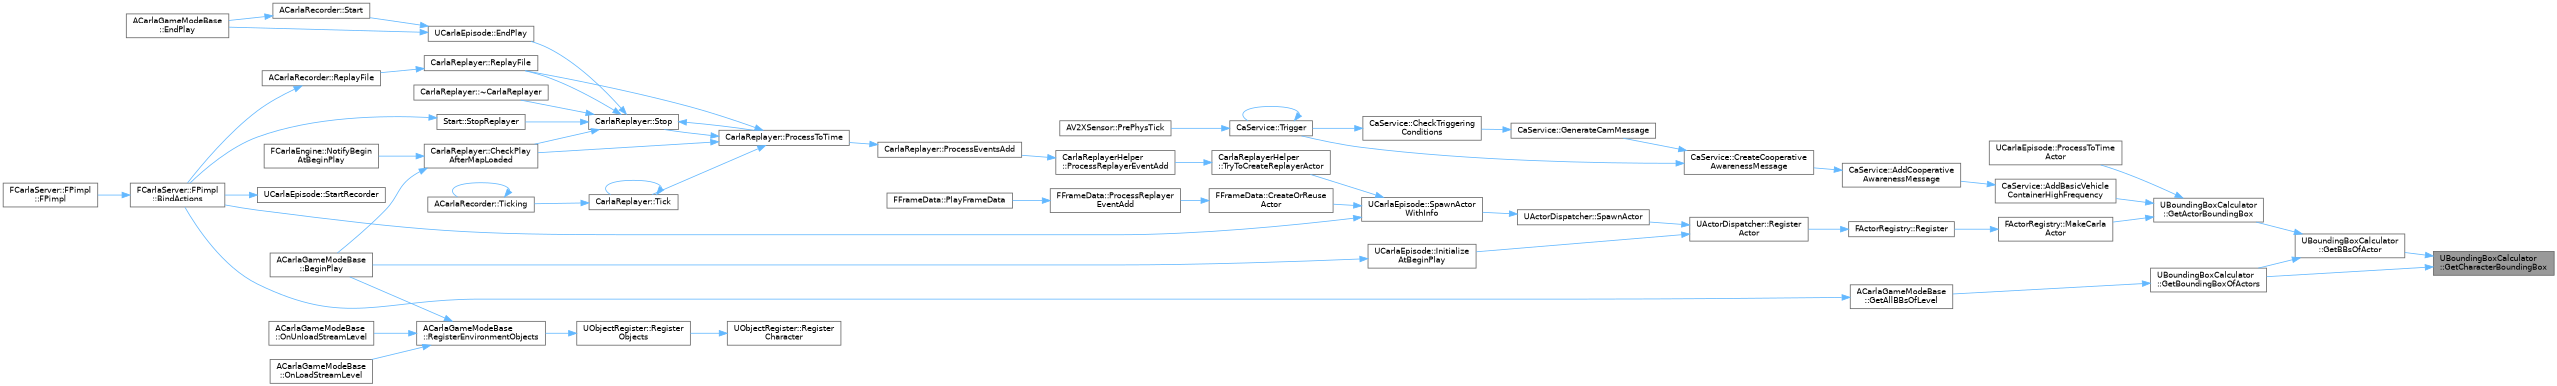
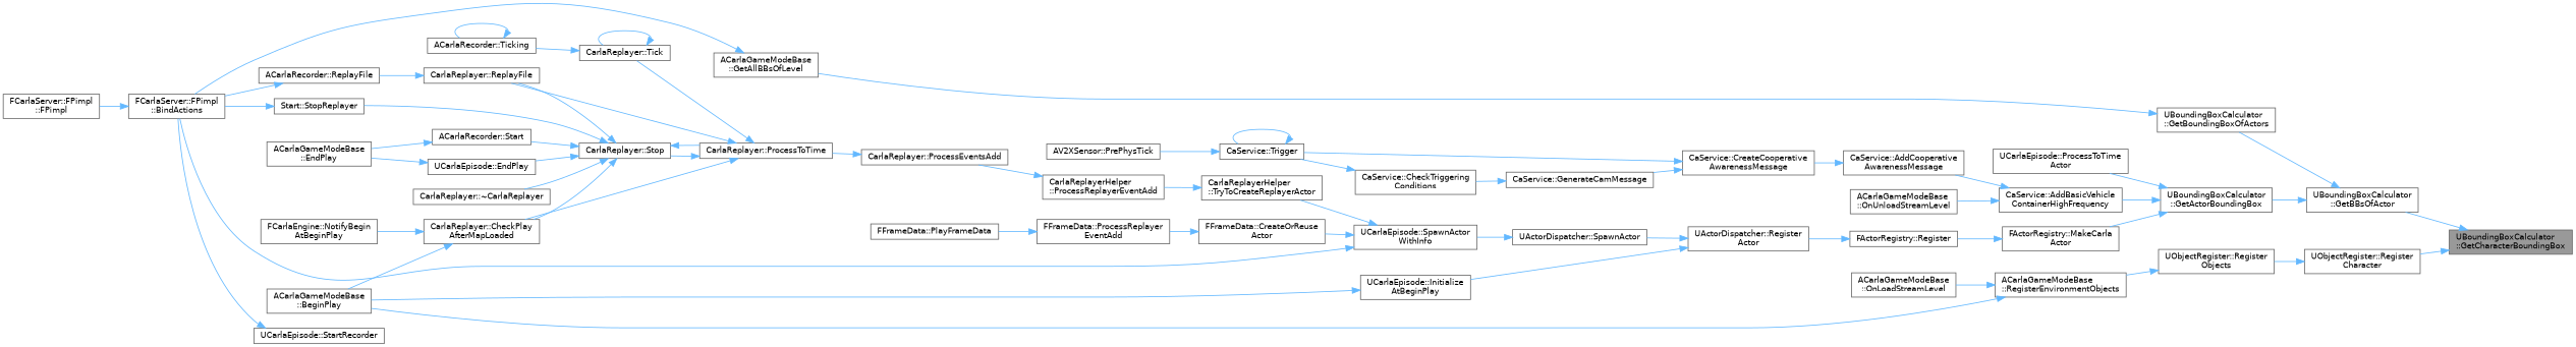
  digraph {
    rankdir=RL
    node [color=grey40 fillcolor=white fontname=Helvetica fontsize=10 shape=box style=filled]
    edge [color=steelblue1 dir=back fontname=Helvetica fontsize=10 labelfontname=Helvetica labelfontsize=10 style=solid]
    n1 [color=gray40 fillcolor=grey60 fontcolor=black height=0.2 label="UBoundingBoxCalculator\l::GetCharacterBoundingBox" width=0.4]
    n2 [height=0.2 label="UBoundingBoxCalculator\l::GetBBsOfActor" width=0.4]
    n3 [height=0.2 label="UObjectRegister::Register\lCharacter" width=0.4]
    n4 [height=0.2 label="UBoundingBoxCalculator\l::GetActorBoundingBox" width=0.4]
    n5 [height=0.2 label="UBoundingBoxCalculator\l::GetBoundingBoxOfActors" width=0.4]
    n6 [height=0.2 label="UObjectRegister::Register\lObjects" width=0.4]
    n7 [height=0.2 label="CaService::AddBasicVehicle\lContainerHighFrequency" width=0.4]
    n8 [height=0.2 label="FActorRegistry::MakeCarla\lActor" width=0.4]
    n9 [height=0.2 label="UCarlaEpisode::ProcessToTime\lActor" width=0.4]
    n10 [height=0.2 label="ACarlaGameModeBase\l::GetAllBBsOfLevel" width=0.4]
    n11 [height=0.2 label="CaService::AddCooperative\lAwarenessMessage" width=0.4]
    n12 [height=0.2 label="FActorRegistry::Register" width=0.4]
    n13 [height=0.2 label="CaService::CreateCooperative\lAwarenessMessage" width=0.4]
    n14 [height=0.2 label="CaService::GenerateCamMessage" width=0.4]
    n15 [height=0.2 label="CaService::Trigger" width=0.4]
    n16 [height=0.2 label="CaService::CheckTriggering\lConditions" width=0.4]
    n17 [height=0.2 label="AV2XSensor::PrePhysTick" width=0.4]
    n18 [height=0.2 label="UActorDispatcher::Register\lActor" width=0.4]
    n19 [height=0.2 label="UCarlaEpisode::Initialize\lAtBeginPlay" width=0.4]
    n20 [height=0.2 label="UActorDispatcher::SpawnActor" width=0.4]
    n21 [height=0.2 label="ACarlaGameModeBase\l::BeginPlay" width=0.4]
    n22 [height=0.2 label="UCarlaEpisode::SpawnActor\lWithInfo" width=0.4]
    n23 [height=0.2 label="FCarlaServer::FPimpl\l::BindActions" width=0.4]
    n24 [height=0.2 label="FFrameData::CreateOrReuse\lActor" width=0.4]
    n25 [height=0.2 label="CarlaReplayerHelper\l::TryToCreateReplayerActor" width=0.4]
    n26 [height=0.2 label="FCarlaServer::FPimpl\l::FPimpl" width=0.4]
    n27 [height=0.2 label="FFrameData::ProcessReplayer\lEventAdd" width=0.4]
    n28 [height=0.2 label="CarlaReplayerHelper\l::ProcessReplayerEventAdd" width=0.4]
    n29 [height=0.2 label="FFrameData::PlayFrameData" width=0.4]
    n30 [height=0.2 label="CarlaReplayer::ProcessEventsAdd" width=0.4]
    n31 [height=0.2 label="CarlaReplayer::ProcessToTime" width=0.4]
    n32 [height=0.2 label="CarlaReplayer::CheckPlay\lAfterMapLoaded" width=0.4]
    n33 [height=0.2 label="CarlaReplayer::ReplayFile" width=0.4]
    n34 [height=0.2 label="CarlaReplayer::Stop" width=0.4]
    n35 [height=0.2 label="CarlaReplayer::Tick" width=0.4]
    n36 [height=0.2 label="FCarlaEngine::NotifyBegin\lAtBeginPlay" width=0.4]
    n37 [height=0.2 label="ACarlaRecorder::ReplayFile" width=0.4]
    n38 [height=0.2 label="UCarlaEpisode::EndPlay" width=0.4]
    n39 [height=0.2 label="ACarlaRecorder::Start" width=0.4]
    n40 [height=0.2 label="Start::StopReplayer" width=0.4]
    n41 [height=0.2 label="CarlaReplayer::~CarlaReplayer" width=0.4]
    n42 [height=0.2 label="ACarlaRecorder::Ticking" width=0.4]
    n43 [height=0.2 label="ACarlaGameModeBase\l::EndPlay" width=0.4]
    n44 [height=0.2 label="UCarlaEpisode::StartRecorder" width=0.4]
    n45 [height=0.2 label="ACarlaGameModeBase\l::RegisterEnvironmentObjects" width=0.4]
    n46 [height=0.2 label="ACarlaGameModeBase\l::OnLoadStreamLevel" width=0.4]
    n47 [height=0.2 label="ACarlaGameModeBase\l::OnUnloadStreamLevel" width=0.4]
    n1 -> n2
-   n1 -> n5
+   n1 -> n3
    n2 -> n4
    n2 -> n5
    n3 -> n6
    n4 -> n7
    n4 -> n8
    n4 -> n9
    n5 -> n10
    n6 -> n45
    n7 -> n11
    n8 -> n12
    n10 -> n23
    n11 -> n13
    n12 -> n18
    n13 -> n14
    n13 -> n15
    n14 -> n16
    n15 -> n15
    n15 -> n17
    n16 -> n15
    n18 -> n19
    n18 -> n20
    n19 -> n21
    n20 -> n22
    n22 -> n23
    n22 -> n24
    n22 -> n25
    n23 -> n26
    n24 -> n27
    n25 -> n28
    n27 -> n29
    n28 -> n30
    n30 -> n31
    n31 -> n32
    n31 -> n33
    n31 -> n34
    n31 -> n35
    n32 -> n21
    n32 -> n36
    n33 -> n37
    n34 -> n31
    n34 -> n32
    n34 -> n33
    n34 -> n38
-   n38 -> n39
+   n34 -> n39
    n34 -> n40
    n34 -> n41
    n35 -> n35
    n35 -> n42
    n37 -> n23
    n38 -> n43
    n39 -> n43
    n40 -> n23
    n42 -> n42
    n44 -> n23
    n45 -> n21
    n45 -> n46
-   n45 -> n47
+   n7 -> n47
  }
